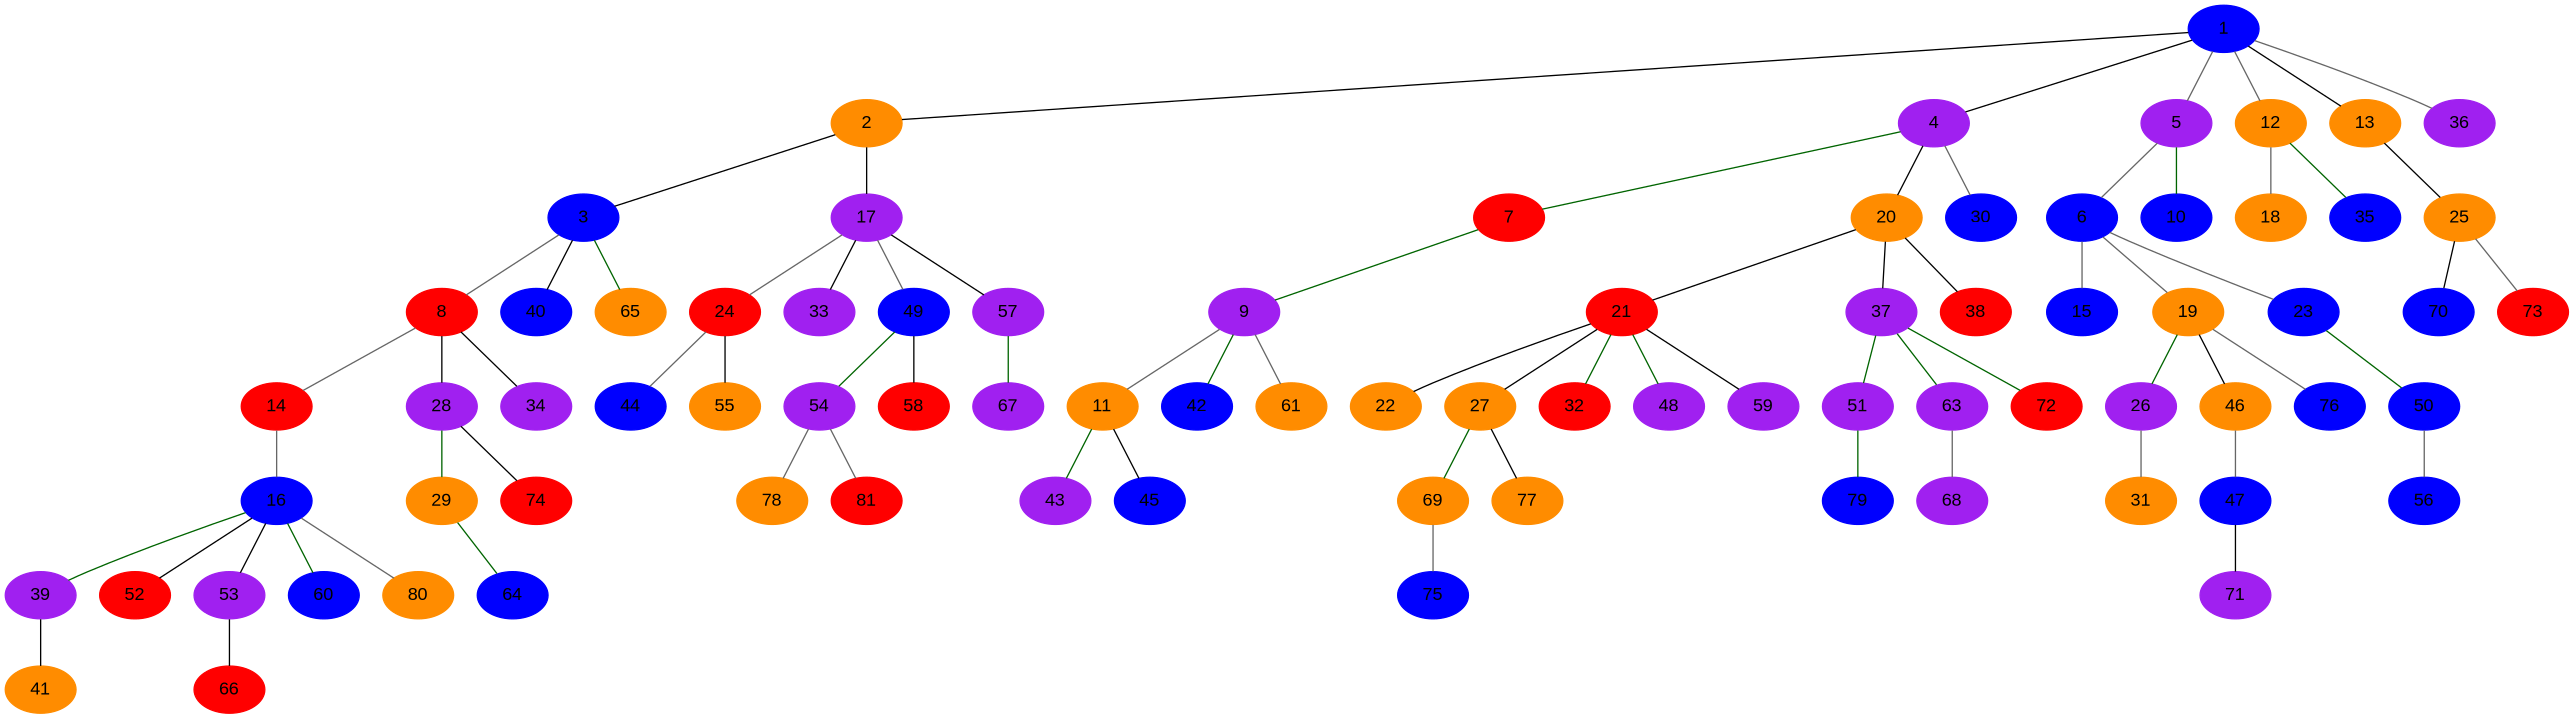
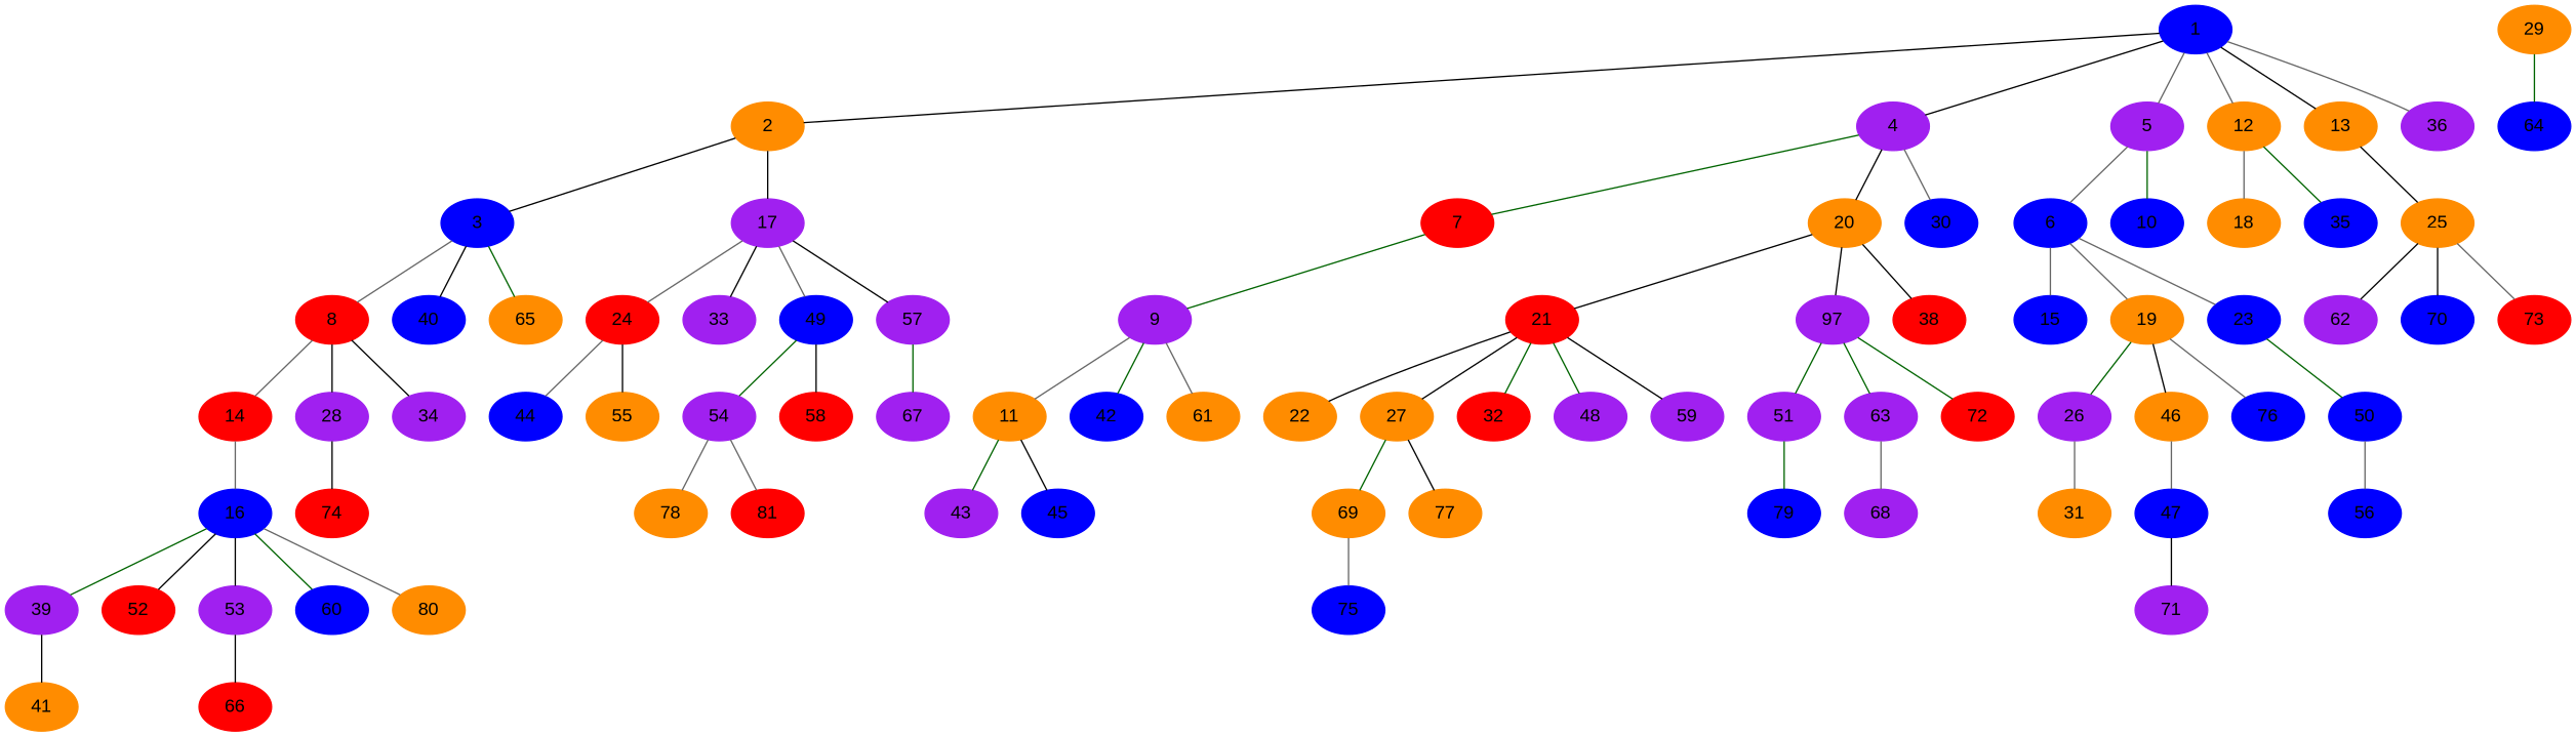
  graph {
    fontname="Liberation Sans"
    node [color=blue fontname="Liberation Sans" style=filled]
    edge [color=black fontname="Liberation Sans" weight=1.0]
    2 [color=darkorange]
    1
    4 [color=purple]
    5 [color=purple]
    12 [color=darkorange]
    13 [color=darkorange]
    36 [color=purple]
    3
    17 [color=purple]
    7 [color=red]
    20 [color=darkorange]
    30
    6
    10
    18 [color=darkorange]
    35
    25 [color=darkorange]
    8 [color=red]
    40
    65 [color=darkorange]
    24 [color=red]
    33 [color=purple]
    49
    57 [color=purple]
    14 [color=red]
    28 [color=purple]
    34 [color=purple]
    9 [color=purple]
    21 [color=red]
-   37 [color=purple]
+   37 [color=purple label=97]
    38 [color=red]
    15
    19 [color=darkorange]
    23
    26 [color=purple]
    46 [color=darkorange]
    76
    50
    11 [color=darkorange]
    42
    61 [color=darkorange]
    16
    29 [color=darkorange]
    74 [color=red]
    43 [color=purple]
    45
+   62 [color=purple]
    70
    73 [color=red]
    39 [color=purple]
    52 [color=red]
    53 [color=purple]
    60
    80 [color=darkorange]
    41 [color=darkorange]
    66 [color=red]
    44
    55 [color=darkorange]
    54 [color=purple]
    58 [color=red]
    67 [color=purple]
    31 [color=darkorange]
    47
    22 [color=darkorange]
    27 [color=darkorange]
    32 [color=red]
    48 [color=purple]
    59 [color=purple]
    51 [color=purple]
    63 [color=purple]
    72 [color=red]
    69 [color=darkorange]
    77 [color=darkorange]
    56
    75
    64
    79
    68 [color=purple]
    71 [color=purple]
    78 [color=darkorange]
    81 [color=red]
    2 -- 3
    2 -- 17
    1 -- 2
    1 -- 4
    1 -- 5 [color=gray40]
    1 -- 12 [color=gray40]
    1 -- 13
    1 -- 36 [color=gray40]
    4 -- 7 [color=darkgreen]
    4 -- 20
    4 -- 30 [color=gray40]
    5 -- 6 [color=gray40]
    5 -- 10 [color=darkgreen]
    12 -- 18 [color=gray40]
    12 -- 35 [color=darkgreen]
    13 -- 25
    3 -- 8 [color=gray40]
    3 -- 40
    3 -- 65 [color=darkgreen]
    17 -- 24 [color=gray40]
    17 -- 33
    17 -- 49 [color=gray40]
    17 -- 57
    7 -- 9 [color=darkgreen]
    20 -- 21
    20 -- 37
    20 -- 38 [weight=2.0]
    6 -- 15 [color=gray40]
    6 -- 19 [color=gray40]
    6 -- 23 [color=gray40]
+   25 -- 62
    25 -- 70
    25 -- 73 [color=gray40]
    8 -- 14 [color=gray40]
    8 -- 28
    8 -- 34
    24 -- 44 [color=gray40]
    24 -- 55
    49 -- 54 [color=darkgreen]
    49 -- 58
    57 -- 67 [color=darkgreen]
    14 -- 16 [color=gray40]
-   28 -- 29 [color=darkgreen]
    28 -- 74
    9 -- 11 [color=gray40]
    9 -- 42 [color=darkgreen]
    9 -- 61 [color=gray40]
    21 -- 22
    21 -- 27
    21 -- 32 [color=darkgreen]
    21 -- 48 [color=darkgreen]
    21 -- 59
    37 -- 51 [color=darkgreen]
    37 -- 63 [color=darkgreen]
    37 -- 72 [color=darkgreen]
    19 -- 26 [color=darkgreen]
    19 -- 46
    19 -- 76 [color=gray40]
    23 -- 50 [color=darkgreen]
    26 -- 31 [color=gray40]
    46 -- 47 [color=gray40]
    50 -- 56 [color=gray40]
    11 -- 43 [color=darkgreen]
    11 -- 45
    16 -- 39 [color=darkgreen]
    16 -- 52
    16 -- 53
    16 -- 60 [color=darkgreen]
    16 -- 80 [color=gray40]
    29 -- 64 [color=darkgreen]
    39 -- 41
    53 -- 66
    54 -- 78 [color=gray40]
    54 -- 81 [color=gray40]
    47 -- 71
    27 -- 69 [color=darkgreen]
    27 -- 77
    51 -- 79 [color=darkgreen]
    63 -- 68 [color=gray40]
    69 -- 75 [color=gray40]
  }
